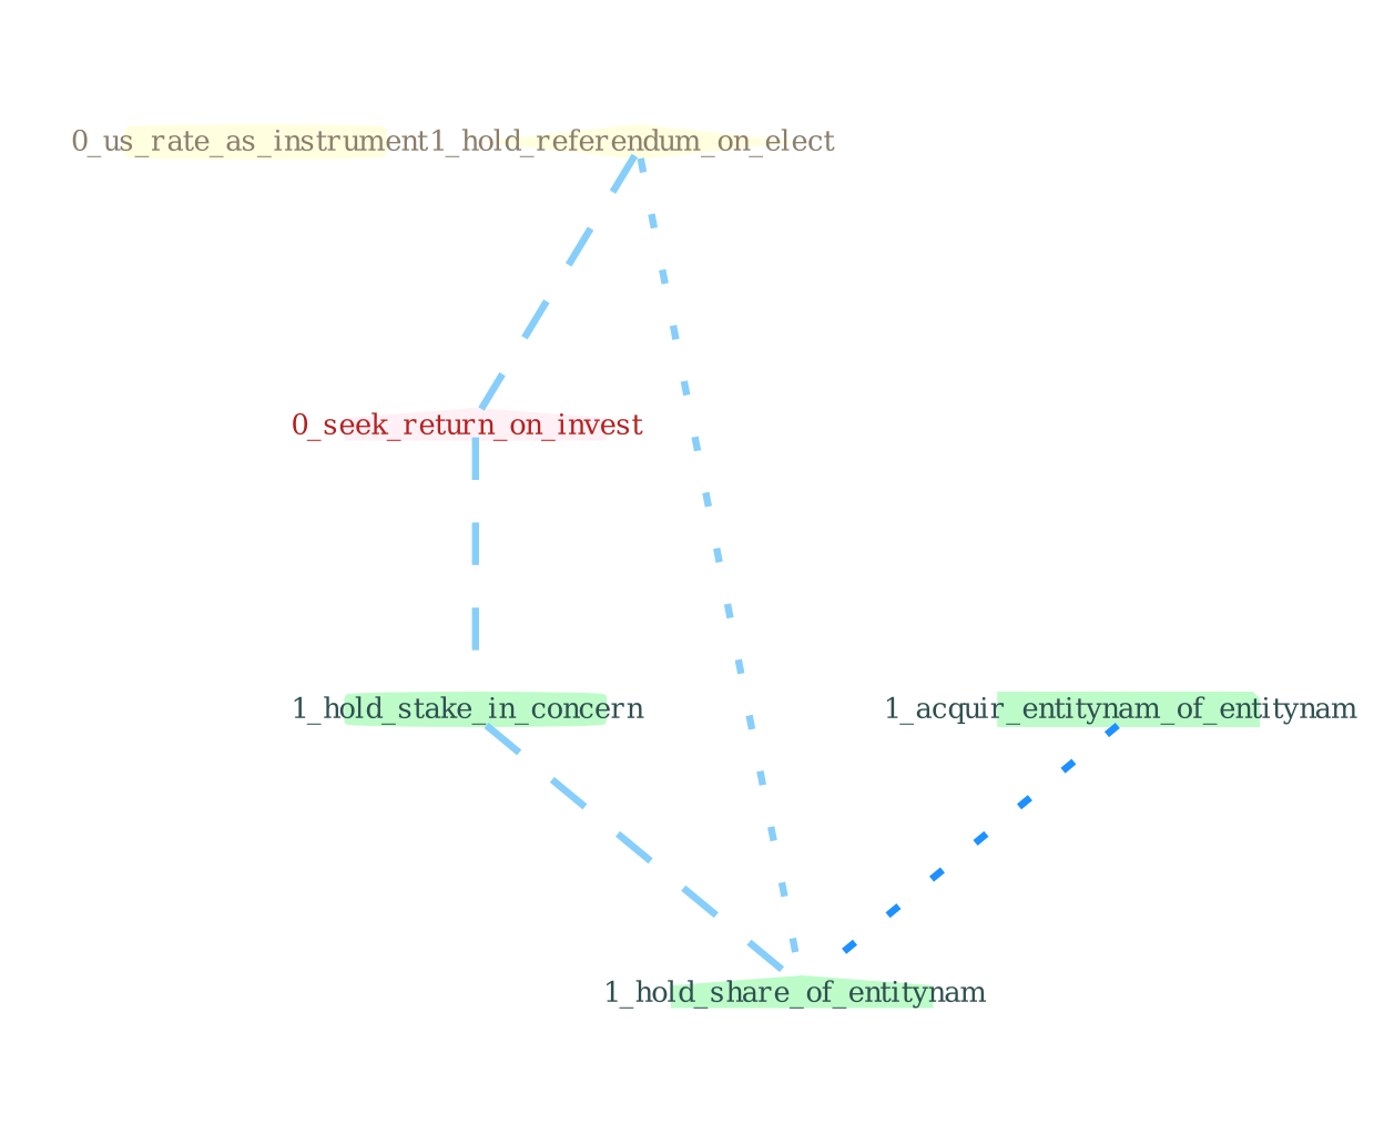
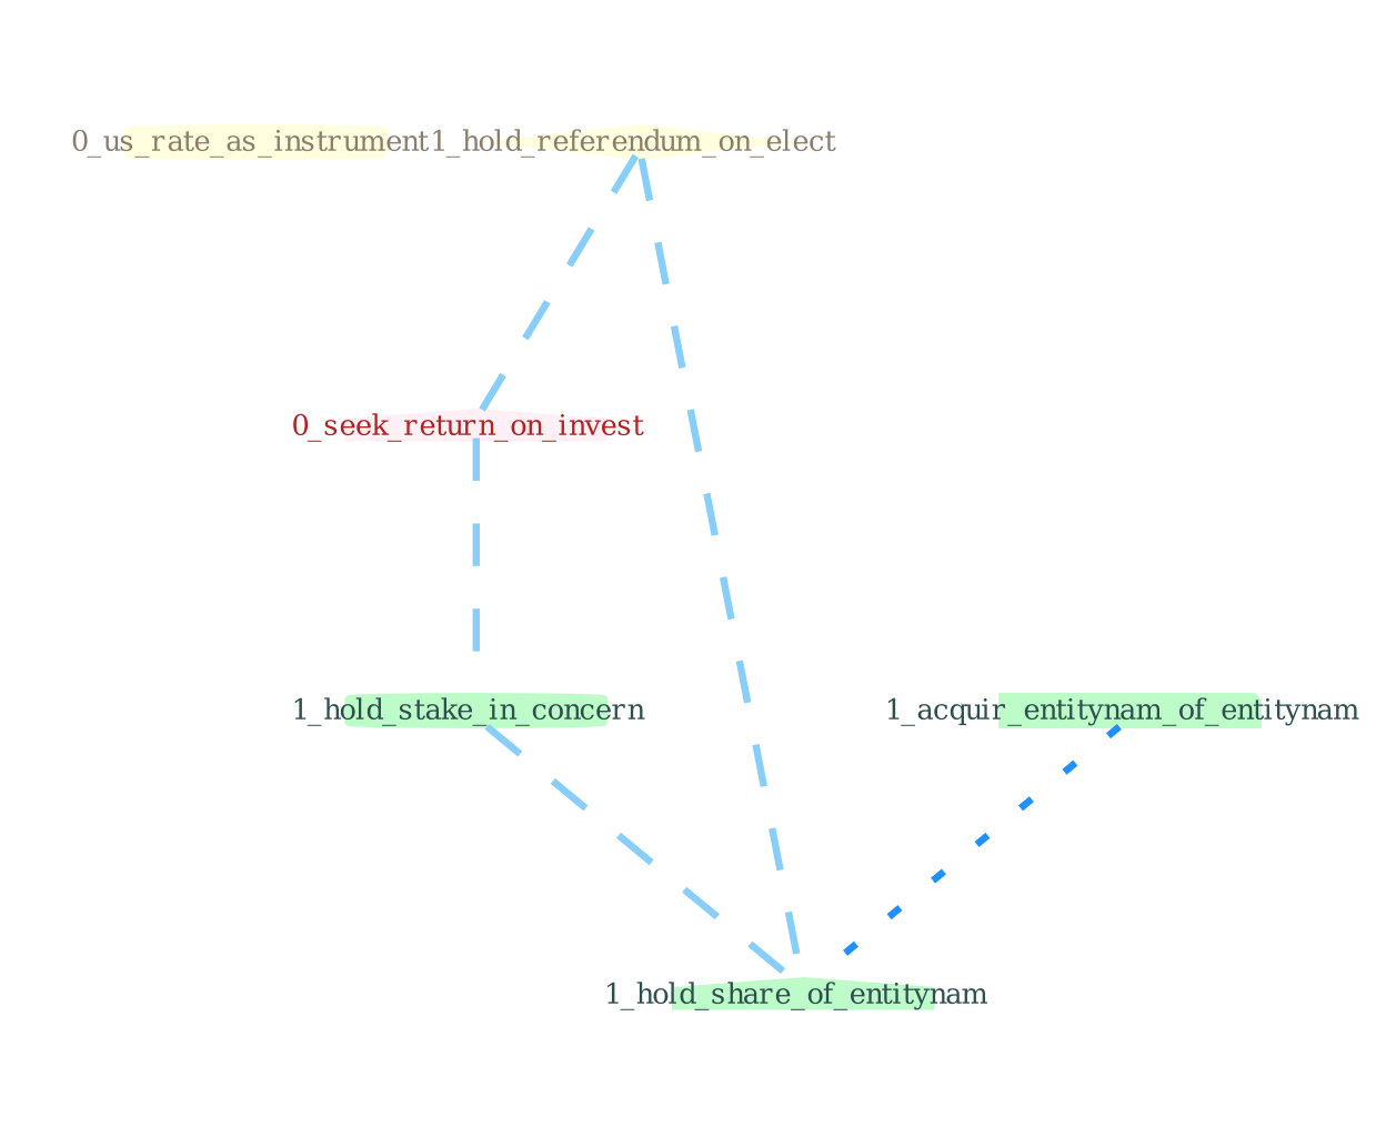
  graph {
    node [color="#BDFCC9" fixedsize=true fontcolor="#2f4f4f" fontsize=4 shape=cylinder style=filled]
    edge [color="#87cefa" style=dashed w=1]
    "0_us_rate_as_instrument " [color="#ffffe0" fontcolor="#8b7d6b" height=.06 width=.5]
    "1_hold_referendum_on_elect " [color="#ffffe0" fontcolor="#8b7d6b" height=.06 shape=diamond width=.5]
    "0_seek_return_on_invest " [color="#fff0f5" fontcolor="#b22222" height=.06 shape=house width=.5]
    "1_hold_share_of_entitynam " [height=.06 shape=house width=.5]
    "1_hold_stake_in_concern " [height=.06 width=.5]
    "1_acquir_entitynam_of_entitynam " [height=.06 shape=note width=.5]
    subgraph sub_1 {
      "0_us_rate_as_instrument "
      "1_hold_referendum_on_elect "
    }
    subgraph sub_2 {
      "0_seek_return_on_invest "
    }
    "1_hold_referendum_on_elect " -- "0_seek_return_on_invest "
-   "1_hold_referendum_on_elect " -- "1_hold_share_of_entitynam " [style=dotted]
+   "1_hold_referendum_on_elect " -- "1_hold_share_of_entitynam "
    "0_seek_return_on_invest " -- "1_hold_stake_in_concern "
    "1_hold_stake_in_concern " -- "1_hold_share_of_entitynam "
    "1_acquir_entitynam_of_entitynam " -- "1_hold_share_of_entitynam " [color="#1e90ff" style=dotted w=2]
  }
